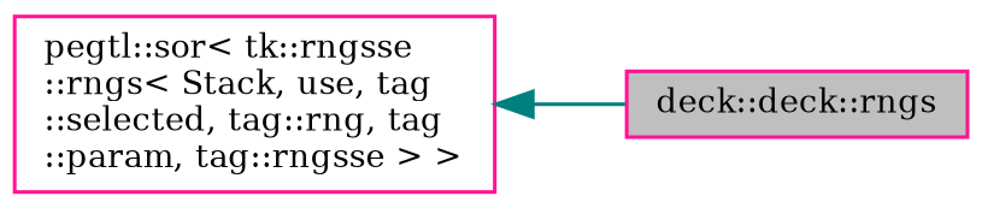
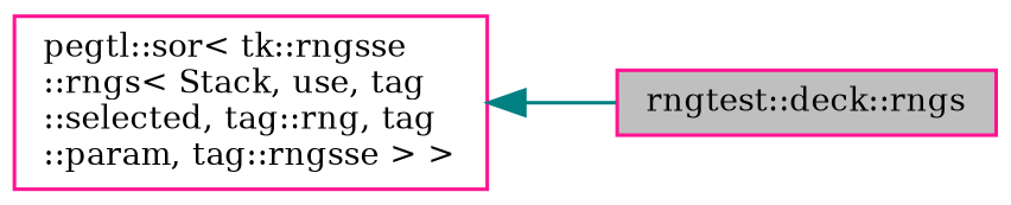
  digraph {
    rankdir=LR
    fontname="DejaVu Serif"
    node [color=deeppink fontname="DejaVu Serif" fontsize=9 shape=record]
-   n1 [fillcolor=grey75 fontcolor=black height=0.2 label="deck::deck::rngs" style=filled width=0.4]
+   n1 [fillcolor=grey75 fontcolor=black height=0.2 label="rngtest::deck::rngs" style=filled width=0.4]
    n2 [height=0.2 label="pegtl::sor\< tk::rngsse\l::rngs\< Stack, use, tag\l::selected, tag::rng, tag\l::param, tag::rngsse \> \>" width=0.4]
    n2 -> n1 [color=teal dir=back fontname="DejaVu Serif" fontsize=9 labelfontname="sans-serif" labelfontsize=9 style=solid]
  }
